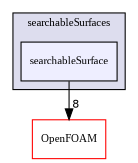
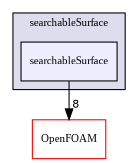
  digraph {
    compound=true
    fontname="Liberation Serif"
    node [fontname="Liberation Serif" fontsize=10 shape=box]
    n1 [fillcolor="#eeeeff" label=searchableSurface pencolor=black style=filled]
    n2 [color=red label=OpenFOAM]
    subgraph cluster_1 {
      bgcolor="#ddddee"
      fontsize=10
-     label=searchableSurfaces
+     label=searchableSurface
      pencolor=black
      n1
    }
    n1 -> n2 [headlabel=8 labeldistance=1.5 labelfontname=Helvetica labelfontsize=10 fontname="Liberation Serif"]
  }
